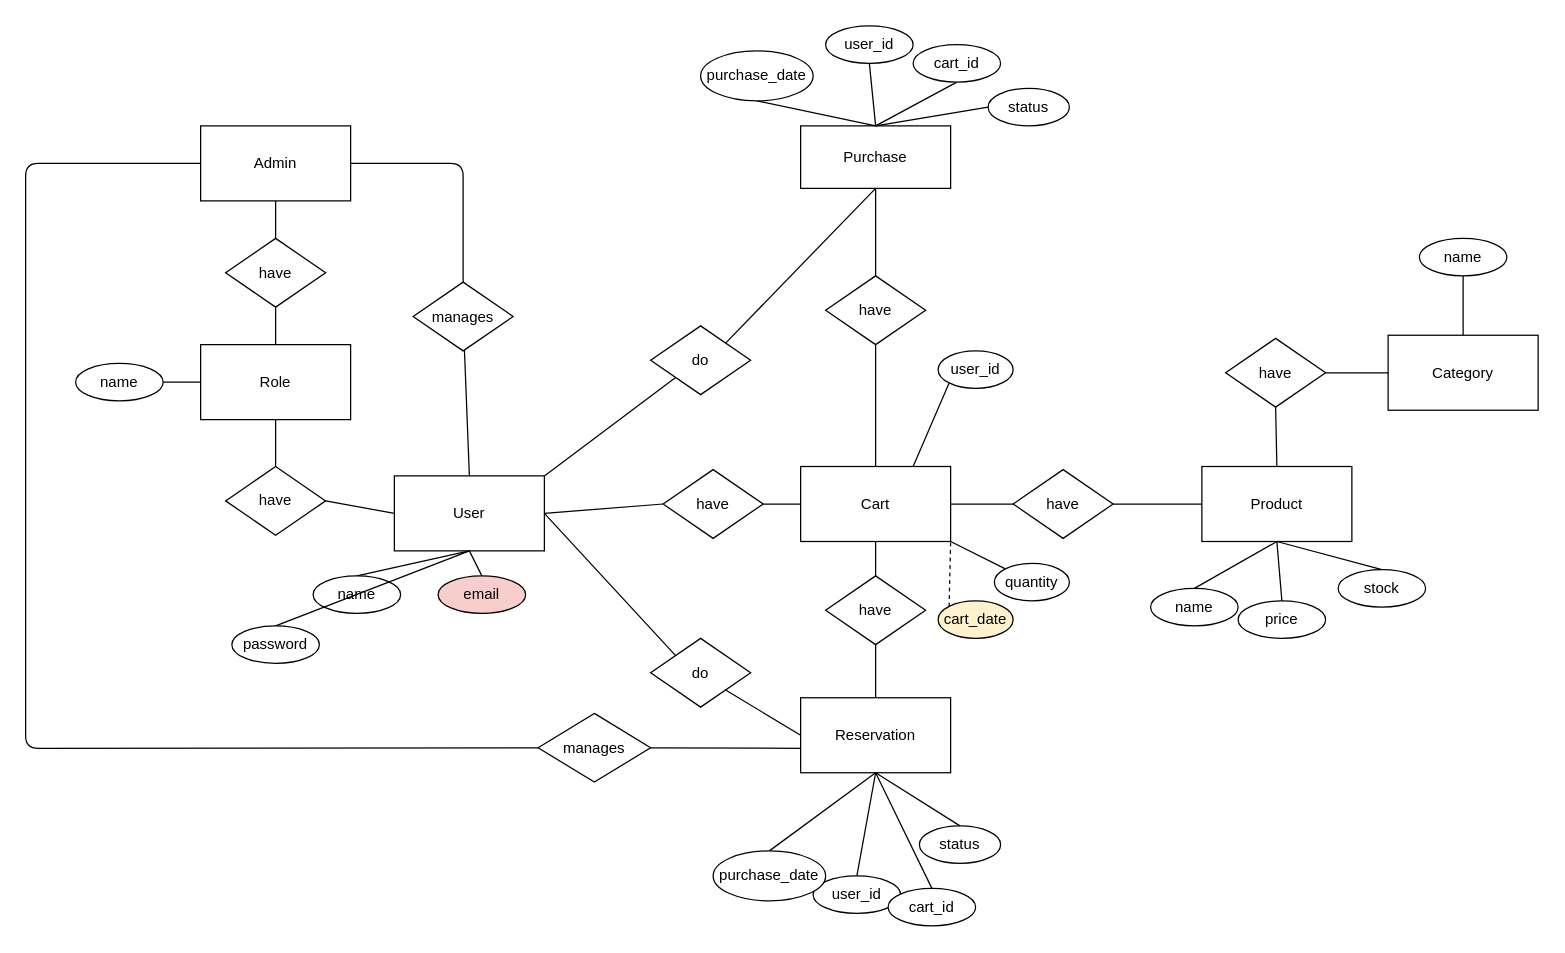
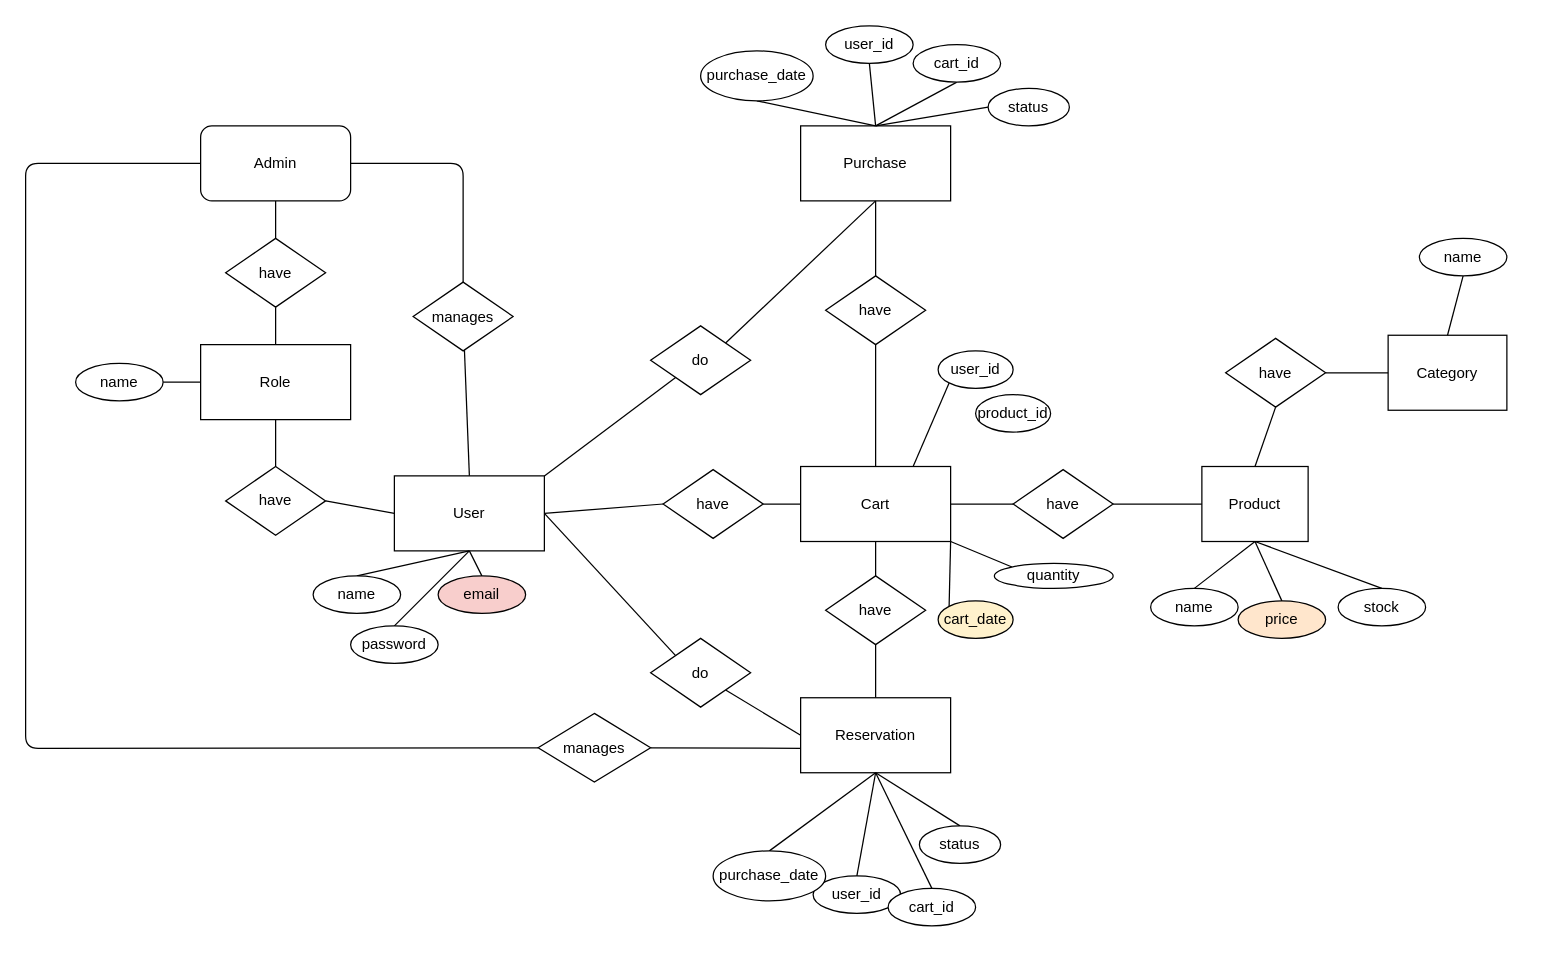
  <mxCell id="0" />
  <mxCell id="1" parent="0" />
  <mxCell id="2" style="edgeStyle=none;html=1;exitX=1;exitY=0.5;exitDx=0;exitDy=0;entryX=0;entryY=0.5;entryDx=0;entryDy=0;endArrow=none;endFill=0;" edge="1" parent="1" source="5" target="40"><mxGeometry relative="1" as="geometry" /></mxCell>
  <mxCell id="3" style="edgeStyle=none;html=1;exitX=1;exitY=0;exitDx=0;exitDy=0;entryX=0;entryY=1;entryDx=0;entryDy=0;endArrow=none;endFill=0;" edge="1" parent="1" source="5" target="45"><mxGeometry relative="1" as="geometry" /></mxCell>
  <mxCell id="4" style="edgeStyle=none;html=1;exitX=0.5;exitY=0;exitDx=0;exitDy=0;endArrow=none;endFill=0;" edge="1" parent="1" source="5" target="79"><mxGeometry relative="1" as="geometry" /></mxCell>
  <mxCell id="5" value="User" style="rounded=0;whiteSpace=wrap;html=1;" vertex="1" parent="1"><mxGeometry x="315" y="380" width="120" height="60" as="geometry" /></mxCell>
  <mxCell id="6" style="edgeStyle=none;html=1;exitX=0.5;exitY=0;exitDx=0;exitDy=0;entryX=0.5;entryY=1;entryDx=0;entryDy=0;endArrow=none;endFill=0;" edge="1" parent="1" source="7" target="5"><mxGeometry relative="1" as="geometry" /></mxCell>
  <mxCell id="7" value="name" style="ellipse;whiteSpace=wrap;html=1;" vertex="1" parent="1"><mxGeometry x="250" y="460" width="70" height="30" as="geometry" /></mxCell>
  <mxCell id="8" style="edgeStyle=none;html=1;exitX=1;exitY=0.5;exitDx=0;exitDy=0;entryX=0;entryY=0.5;entryDx=0;entryDy=0;endArrow=none;endFill=0;" edge="1" parent="1" source="9" target="5"><mxGeometry relative="1" as="geometry" /></mxCell>
  <mxCell id="9" value="have" style="rhombus;whiteSpace=wrap;html=1;" vertex="1" parent="1"><mxGeometry x="180" y="372.5" width="80" height="55" as="geometry" /></mxCell>
  <mxCell id="10" style="edgeStyle=none;html=1;exitX=0.5;exitY=0;exitDx=0;exitDy=0;entryX=0.5;entryY=1;entryDx=0;entryDy=0;endArrow=none;endFill=0;" edge="1" parent="1" source="11" target="5"><mxGeometry relative="1" as="geometry" /></mxCell>
  <mxCell id="11" value="email" style="ellipse;whiteSpace=wrap;html=1;fillColor=#f8cecc;" vertex="1" parent="1"><mxGeometry x="350" y="460" width="70" height="30" as="geometry" /></mxCell>
  <mxCell id="12" style="edgeStyle=none;html=1;exitX=0.5;exitY=0;exitDx=0;exitDy=0;entryX=0.5;entryY=1;entryDx=0;entryDy=0;endArrow=none;endFill=0;" edge="1" parent="1" source="13" target="5"><mxGeometry relative="1" as="geometry" /></mxCell>
- <mxCell id="13" value="password" style="ellipse;whiteSpace=wrap;html=1;" vertex="1" parent="1"><mxGeometry x="185" y="500" width="70" height="30" as="geometry" /></mxCell>
+ <mxCell id="13" value="password" style="ellipse;whiteSpace=wrap;html=1;" vertex="1" parent="1"><mxGeometry x="280" y="500" width="70" height="30" as="geometry" /></mxCell>
  <mxCell id="14" style="edgeStyle=none;html=1;exitX=0.5;exitY=1;exitDx=0;exitDy=0;entryX=0.5;entryY=0;entryDx=0;entryDy=0;endArrow=none;endFill=0;" edge="1" parent="1" source="15" target="9"><mxGeometry relative="1" as="geometry" /></mxCell>
  <mxCell id="15" value="Role" style="rounded=0;whiteSpace=wrap;html=1;" vertex="1" parent="1"><mxGeometry x="160" y="275" width="120" height="60" as="geometry" /></mxCell>
  <mxCell id="16" style="edgeStyle=none;html=1;exitX=1;exitY=0.5;exitDx=0;exitDy=0;entryX=0;entryY=0.5;entryDx=0;entryDy=0;endArrow=none;endFill=0;" edge="1" parent="1" source="17" target="15"><mxGeometry relative="1" as="geometry" /></mxCell>
  <mxCell id="17" value="name" style="ellipse;whiteSpace=wrap;html=1;" vertex="1" parent="1"><mxGeometry x="60" y="290" width="70" height="30" as="geometry" /></mxCell>
  <mxCell id="18" style="edgeStyle=none;html=1;exitX=0.5;exitY=0;exitDx=0;exitDy=0;entryX=0.5;entryY=1;entryDx=0;entryDy=0;endArrow=none;endFill=0;" edge="1" parent="1" source="19" target="31"><mxGeometry relative="1" as="geometry" /></mxCell>
- <mxCell id="19" value="Product" style="rounded=0;whiteSpace=wrap;html=1;" vertex="1" parent="1"><mxGeometry x="961" y="372.5" width="120" height="60" as="geometry" /></mxCell>
+ <mxCell id="19" value="Product" style="rounded=0;whiteSpace=wrap;html=1;" vertex="1" parent="1"><mxGeometry x="961" y="372.5" width="85" height="60" as="geometry" /></mxCell>
  <mxCell id="20" style="edgeStyle=none;html=1;exitX=0;exitY=0.5;exitDx=0;exitDy=0;endArrow=none;endFill=0;entryX=1;entryY=0.5;entryDx=0;entryDy=0;" edge="1" parent="1" source="23" target="40"><mxGeometry relative="1" as="geometry"><mxPoint x="590" y="475" as="targetPoint" /></mxGeometry></mxCell>
  <mxCell id="21" style="edgeStyle=none;html=1;exitX=0.5;exitY=1;exitDx=0;exitDy=0;entryX=0.5;entryY=0;entryDx=0;entryDy=0;endArrow=none;endFill=0;" edge="1" parent="1" source="23" target="41"><mxGeometry relative="1" as="geometry" /></mxCell>
  <mxCell id="22" style="edgeStyle=none;html=1;exitX=1;exitY=0.5;exitDx=0;exitDy=0;endArrow=none;endFill=0;entryX=0;entryY=0.5;entryDx=0;entryDy=0;" edge="1" parent="1" source="23" target="49"><mxGeometry relative="1" as="geometry"><mxPoint x="860" y="403" as="targetPoint" /></mxGeometry></mxCell>
  <mxCell id="23" value="Cart" style="rounded=0;whiteSpace=wrap;html=1;" vertex="1" parent="1"><mxGeometry x="640" y="372.5" width="120" height="60" as="geometry" /></mxCell>
  <mxCell id="24" style="edgeStyle=none;html=1;exitX=0.5;exitY=0;exitDx=0;exitDy=0;endArrow=none;endFill=0;entryX=0.5;entryY=1;entryDx=0;entryDy=0;" edge="1" parent="1" source="26" target="41"><mxGeometry relative="1" as="geometry"><mxPoint x="590" y="600" as="targetPoint" /></mxGeometry></mxCell>
  <mxCell id="25" style="edgeStyle=none;html=1;exitX=0;exitY=0.5;exitDx=0;exitDy=0;entryX=1;entryY=1;entryDx=0;entryDy=0;endArrow=none;endFill=0;" edge="1" parent="1" source="26" target="47"><mxGeometry relative="1" as="geometry" /></mxCell>
  <mxCell id="26" value="Reservation" style="rounded=0;whiteSpace=wrap;html=1;" vertex="1" parent="1"><mxGeometry x="640" y="557.5" width="120" height="60" as="geometry" /></mxCell>
  <mxCell id="27" style="edgeStyle=none;html=1;exitX=0.5;exitY=1;exitDx=0;exitDy=0;entryX=0.5;entryY=0;entryDx=0;entryDy=0;endArrow=none;endFill=0;" edge="1" parent="1" source="28" target="43"><mxGeometry relative="1" as="geometry" /></mxCell>
- <mxCell id="28" value="Purchase" style="rounded=0;whiteSpace=wrap;html=1;" vertex="1" parent="1"><mxGeometry x="640" y="100" width="120" height="50" as="geometry" /></mxCell>
- <mxCell id="29" value="Category" style="rounded=0;whiteSpace=wrap;html=1;" vertex="1" parent="1"><mxGeometry x="1110" y="267.5" width="120" height="60" as="geometry" /></mxCell>
+ <mxCell id="28" value="Purchase" style="rounded=0;whiteSpace=wrap;html=1;" vertex="1" parent="1"><mxGeometry x="640" y="100" width="120" height="60" as="geometry" /></mxCell>
+ <mxCell id="29" value="Category" style="rounded=0;whiteSpace=wrap;html=1;" vertex="1" parent="1"><mxGeometry x="1110" y="267.5" width="95" height="60" as="geometry" /></mxCell>
  <mxCell id="30" style="edgeStyle=none;html=1;exitX=1;exitY=0.5;exitDx=0;exitDy=0;endArrow=none;endFill=0;entryX=0;entryY=0.5;entryDx=0;entryDy=0;" edge="1" parent="1" source="31" target="29"><mxGeometry relative="1" as="geometry"><mxPoint x="1100" y="280" as="targetPoint" /></mxGeometry></mxCell>
  <mxCell id="31" value="have" style="rhombus;whiteSpace=wrap;html=1;" vertex="1" parent="1"><mxGeometry x="980" y="270" width="80" height="55" as="geometry" /></mxCell>
  <mxCell id="32" style="edgeStyle=none;html=1;exitX=0.5;exitY=1;exitDx=0;exitDy=0;entryX=0.5;entryY=0;entryDx=0;entryDy=0;endArrow=none;endFill=0;" edge="1" parent="1" source="33" target="29"><mxGeometry relative="1" as="geometry" /></mxCell>
  <mxCell id="33" value="name" style="ellipse;whiteSpace=wrap;html=1;" vertex="1" parent="1"><mxGeometry x="1135" y="190" width="70" height="30" as="geometry" /></mxCell>
  <mxCell id="34" style="edgeStyle=none;html=1;exitX=0.5;exitY=0;exitDx=0;exitDy=0;entryX=0.5;entryY=1;entryDx=0;entryDy=0;endArrow=none;endFill=0;" edge="1" parent="1" source="35" target="19"><mxGeometry relative="1" as="geometry" /></mxCell>
  <mxCell id="35" value="name" style="ellipse;whiteSpace=wrap;html=1;" vertex="1" parent="1"><mxGeometry x="920" y="470" width="70" height="30" as="geometry" /></mxCell>
  <mxCell id="36" style="edgeStyle=none;html=1;exitX=0.5;exitY=0;exitDx=0;exitDy=0;entryX=0.5;entryY=1;entryDx=0;entryDy=0;endArrow=none;endFill=0;" edge="1" parent="1" source="37" target="19"><mxGeometry relative="1" as="geometry" /></mxCell>
- <mxCell id="37" value="price" style="ellipse;whiteSpace=wrap;html=1;" vertex="1" parent="1"><mxGeometry x="990" y="480" width="70" height="30" as="geometry" /></mxCell>
+ <mxCell id="37" value="price" style="ellipse;whiteSpace=wrap;html=1;fillColor=#ffe6cc;" vertex="1" parent="1"><mxGeometry x="990" y="480" width="70" height="30" as="geometry" /></mxCell>
  <mxCell id="38" style="edgeStyle=none;html=1;exitX=0.5;exitY=0;exitDx=0;exitDy=0;entryX=0.5;entryY=1;entryDx=0;entryDy=0;endArrow=none;endFill=0;" edge="1" parent="1" source="39" target="19"><mxGeometry relative="1" as="geometry" /></mxCell>
- <mxCell id="39" value="stock" style="ellipse;whiteSpace=wrap;html=1;" vertex="1" parent="1"><mxGeometry x="1070" y="455" width="70" height="30" as="geometry" /></mxCell>
+ <mxCell id="39" value="stock" style="ellipse;whiteSpace=wrap;html=1;" vertex="1" parent="1"><mxGeometry x="1070" y="470" width="70" height="30" as="geometry" /></mxCell>
  <mxCell id="40" value="have" style="rhombus;whiteSpace=wrap;html=1;" vertex="1" parent="1"><mxGeometry x="530" y="375" width="80" height="55" as="geometry" /></mxCell>
  <mxCell id="41" value="have" style="rhombus;whiteSpace=wrap;html=1;" vertex="1" parent="1"><mxGeometry x="660" y="460" width="80" height="55" as="geometry" /></mxCell>
  <mxCell id="42" style="edgeStyle=none;html=1;exitX=0.5;exitY=1;exitDx=0;exitDy=0;entryX=0.5;entryY=0;entryDx=0;entryDy=0;endArrow=none;endFill=0;" edge="1" parent="1" source="43" target="23"><mxGeometry relative="1" as="geometry" /></mxCell>
  <mxCell id="43" value="have" style="rhombus;whiteSpace=wrap;html=1;" vertex="1" parent="1"><mxGeometry x="660" y="220" width="80" height="55" as="geometry" /></mxCell>
  <mxCell id="44" style="edgeStyle=none;html=1;exitX=1;exitY=0;exitDx=0;exitDy=0;entryX=0.5;entryY=1;entryDx=0;entryDy=0;endArrow=none;endFill=0;" edge="1" parent="1" source="45" target="28"><mxGeometry relative="1" as="geometry" /></mxCell>
  <mxCell id="45" value="do" style="rhombus;whiteSpace=wrap;html=1;" vertex="1" parent="1"><mxGeometry x="520" y="260" width="80" height="55" as="geometry" /></mxCell>
  <mxCell id="46" style="edgeStyle=none;html=1;exitX=0;exitY=0;exitDx=0;exitDy=0;entryX=1;entryY=0.5;entryDx=0;entryDy=0;endArrow=none;endFill=0;" edge="1" parent="1" source="47" target="5"><mxGeometry relative="1" as="geometry" /></mxCell>
  <mxCell id="47" value="do" style="rhombus;whiteSpace=wrap;html=1;" vertex="1" parent="1"><mxGeometry x="520" y="510" width="80" height="55" as="geometry" /></mxCell>
  <mxCell id="48" style="edgeStyle=none;html=1;exitX=1;exitY=0.5;exitDx=0;exitDy=0;entryX=0;entryY=0.5;entryDx=0;entryDy=0;endArrow=none;endFill=0;" edge="1" parent="1" source="49" target="19"><mxGeometry relative="1" as="geometry" /></mxCell>
  <mxCell id="49" value="have" style="rhombus;whiteSpace=wrap;html=1;" vertex="1" parent="1"><mxGeometry x="810" y="375" width="80" height="55" as="geometry" /></mxCell>
  <mxCell id="50" style="edgeStyle=none;html=1;exitX=0.5;exitY=1;exitDx=0;exitDy=0;entryX=0.5;entryY=0;entryDx=0;entryDy=0;endArrow=none;endFill=0;" edge="1" parent="1" source="51" target="28"><mxGeometry relative="1" as="geometry" /></mxCell>
  <mxCell id="51" value="user_id" style="ellipse;whiteSpace=wrap;html=1;" vertex="1" parent="1"><mxGeometry x="660" y="20" width="70" height="30" as="geometry" /></mxCell>
  <mxCell id="52" style="edgeStyle=none;html=1;exitX=0.5;exitY=1;exitDx=0;exitDy=0;entryX=0.5;entryY=0;entryDx=0;entryDy=0;endArrow=none;endFill=0;" edge="1" parent="1" source="53" target="28"><mxGeometry relative="1" as="geometry" /></mxCell>
  <mxCell id="53" value="cart_id" style="ellipse;whiteSpace=wrap;html=1;" vertex="1" parent="1"><mxGeometry x="730" y="35" width="70" height="30" as="geometry" /></mxCell>
  <mxCell id="54" style="edgeStyle=none;html=1;exitX=0.5;exitY=1;exitDx=0;exitDy=0;entryX=0.5;entryY=0;entryDx=0;entryDy=0;endArrow=none;endFill=0;" edge="1" parent="1" source="55" target="28"><mxGeometry relative="1" as="geometry" /></mxCell>
  <mxCell id="55" value="purchase_date" style="ellipse;whiteSpace=wrap;html=1;" vertex="1" parent="1"><mxGeometry x="560" y="40" width="90" height="40" as="geometry" /></mxCell>
  <mxCell id="56" style="edgeStyle=none;html=1;exitX=0;exitY=0.5;exitDx=0;exitDy=0;entryX=0.5;entryY=0;entryDx=0;entryDy=0;endArrow=none;endFill=0;" edge="1" parent="1" source="57" target="28"><mxGeometry relative="1" as="geometry" /></mxCell>
  <mxCell id="57" value="status" style="ellipse;whiteSpace=wrap;html=1;" vertex="1" parent="1"><mxGeometry x="790" y="70" width="65" height="30" as="geometry" /></mxCell>
  <mxCell id="58" style="edgeStyle=none;html=1;exitX=0.5;exitY=0;exitDx=0;exitDy=0;entryX=0.5;entryY=1;entryDx=0;entryDy=0;endArrow=none;endFill=0;" edge="1" parent="1" source="59" target="26"><mxGeometry relative="1" as="geometry" /></mxCell>
  <mxCell id="59" value="user_id" style="ellipse;whiteSpace=wrap;html=1;" vertex="1" parent="1"><mxGeometry x="650" y="700" width="70" height="30" as="geometry" /></mxCell>
  <mxCell id="60" style="edgeStyle=none;html=1;exitX=0.5;exitY=0;exitDx=0;exitDy=0;entryX=0.5;entryY=1;entryDx=0;entryDy=0;endArrow=none;endFill=0;" edge="1" parent="1" source="61" target="26"><mxGeometry relative="1" as="geometry" /></mxCell>
  <mxCell id="61" value="cart_id" style="ellipse;whiteSpace=wrap;html=1;" vertex="1" parent="1"><mxGeometry x="710" y="710" width="70" height="30" as="geometry" /></mxCell>
  <mxCell id="62" style="edgeStyle=none;html=1;exitX=0.5;exitY=0;exitDx=0;exitDy=0;entryX=0.5;entryY=1;entryDx=0;entryDy=0;endArrow=none;endFill=0;" edge="1" parent="1" source="63" target="26"><mxGeometry relative="1" as="geometry" /></mxCell>
  <mxCell id="63" value="purchase_date" style="ellipse;whiteSpace=wrap;html=1;" vertex="1" parent="1"><mxGeometry x="570" y="680" width="90" height="40" as="geometry" /></mxCell>
  <mxCell id="64" style="edgeStyle=none;html=1;exitX=0.5;exitY=0;exitDx=0;exitDy=0;entryX=0.5;entryY=1;entryDx=0;entryDy=0;endArrow=none;endFill=0;" edge="1" parent="1" source="65" target="26"><mxGeometry relative="1" as="geometry" /></mxCell>
  <mxCell id="65" value="status" style="ellipse;whiteSpace=wrap;html=1;" vertex="1" parent="1"><mxGeometry x="735" y="660" width="65" height="30" as="geometry" /></mxCell>
  <mxCell id="66" style="edgeStyle=none;html=1;exitX=0;exitY=1;exitDx=0;exitDy=0;entryX=0.75;entryY=0;entryDx=0;entryDy=0;endArrow=none;endFill=0;" edge="1" parent="1" source="67" target="23"><mxGeometry relative="1" as="geometry" /></mxCell>
  <mxCell id="67" value="user_id" style="ellipse;whiteSpace=wrap;html=1;" vertex="1" parent="1"><mxGeometry x="750" y="280" width="60" height="30" as="geometry" /></mxCell>
+ <mxCell id="68" value="product_id" style="ellipse;whiteSpace=wrap;html=1;" vertex="1" parent="1"><mxGeometry x="780" y="315" width="60" height="30" as="geometry" /></mxCell>
  <mxCell id="69" style="edgeStyle=none;html=1;exitX=0;exitY=0;exitDx=0;exitDy=0;entryX=1;entryY=1;entryDx=0;entryDy=0;endArrow=none;endFill=0;" edge="1" parent="1" source="70" target="23"><mxGeometry relative="1" as="geometry" /></mxCell>
- <mxCell id="70" value="quantity" style="ellipse;whiteSpace=wrap;html=1;" vertex="1" parent="1"><mxGeometry x="795" y="450" width="60" height="30" as="geometry" /></mxCell>
- <mxCell id="71" style="edgeStyle=none;html=1;exitX=0;exitY=0;exitDx=0;exitDy=0;entryX=1;entryY=1;entryDx=0;entryDy=0;endArrow=none;endFill=0;dashed=1;" edge="1" parent="1" source="72" target="23"><mxGeometry relative="1" as="geometry" /></mxCell>
+ <mxCell id="70" value="quantity" style="ellipse;whiteSpace=wrap;html=1;" vertex="1" parent="1"><mxGeometry x="795" y="450" width="95" height="20" as="geometry" /></mxCell>
+ <mxCell id="71" style="edgeStyle=none;html=1;exitX=0;exitY=0;exitDx=0;exitDy=0;entryX=1;entryY=1;entryDx=0;entryDy=0;endArrow=none;endFill=0;" edge="1" parent="1" source="72" target="23"><mxGeometry relative="1" as="geometry" /></mxCell>
  <mxCell id="72" value="cart_date" style="ellipse;whiteSpace=wrap;html=1;fillColor=#fff2cc;" vertex="1" parent="1"><mxGeometry x="750" y="480" width="60" height="30" as="geometry" /></mxCell>
  <mxCell id="73" style="edgeStyle=none;html=1;exitX=0.5;exitY=1;exitDx=0;exitDy=0;entryX=0.5;entryY=0;entryDx=0;entryDy=0;endArrow=none;endFill=0;" edge="1" parent="1" source="75" target="77"><mxGeometry relative="1" as="geometry" /></mxCell>
  <mxCell id="74" style="edgeStyle=none;html=1;exitX=0;exitY=0.5;exitDx=0;exitDy=0;endArrow=none;endFill=0;entryX=0;entryY=0.5;entryDx=0;entryDy=0;" edge="1" parent="1" source="75" target="81"><mxGeometry relative="1" as="geometry"><mxPoint x="410" y="590" as="targetPoint" /><Array as="points"><mxPoint x="20" y="130" /><mxPoint x="20" y="598" /></Array></mxGeometry></mxCell>
- <mxCell id="75" value="Admin" style="rounded=0;whiteSpace=wrap;html=1;" vertex="1" parent="1"><mxGeometry x="160" y="100" width="120" height="60" as="geometry" /></mxCell>
+ <mxCell id="75" value="Admin" style="whiteSpace=wrap;html=1;rounded=1;" vertex="1" parent="1"><mxGeometry x="160" y="100" width="120" height="60" as="geometry" /></mxCell>
  <mxCell id="76" style="edgeStyle=none;html=1;exitX=0.5;exitY=1;exitDx=0;exitDy=0;entryX=0.5;entryY=0;entryDx=0;entryDy=0;endArrow=none;endFill=0;" edge="1" parent="1" source="77" target="15"><mxGeometry relative="1" as="geometry" /></mxCell>
  <mxCell id="77" value="have" style="rhombus;whiteSpace=wrap;html=1;" vertex="1" parent="1"><mxGeometry x="180" y="190" width="80" height="55" as="geometry" /></mxCell>
  <mxCell id="78" style="edgeStyle=none;html=1;exitX=0.5;exitY=0;exitDx=0;exitDy=0;entryX=1;entryY=0.5;entryDx=0;entryDy=0;endArrow=none;endFill=0;" edge="1" parent="1" source="79" target="75"><mxGeometry relative="1" as="geometry"><Array as="points"><mxPoint x="370" y="130" /></Array></mxGeometry></mxCell>
  <mxCell id="79" value="manages" style="rhombus;whiteSpace=wrap;html=1;" vertex="1" parent="1"><mxGeometry x="330" y="225" width="80" height="55" as="geometry" /></mxCell>
  <mxCell id="80" style="edgeStyle=none;html=1;exitX=1;exitY=0.5;exitDx=0;exitDy=0;endArrow=none;endFill=0;" edge="1" parent="1" source="81"><mxGeometry relative="1" as="geometry"><mxPoint x="640" y="598" as="targetPoint" /></mxGeometry></mxCell>
  <mxCell id="81" value="manages" style="rhombus;whiteSpace=wrap;html=1;" vertex="1" parent="1"><mxGeometry x="430" y="570" width="90" height="55" as="geometry" /></mxCell>
